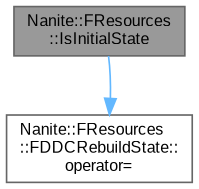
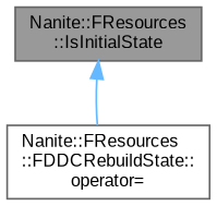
  digraph {
    rankdir=TB
    fontname="Liberation Sans"
    node [fontname="Liberation Sans" fontsize=10 shape=box style=filled]
    n1 [color=gray40 fillcolor=grey60 fontcolor=black height=0.2 label="Nanite::FResources\l::IsInitialState" width=0.4]
    n2 [color=grey40 fillcolor=white height=0.2 label="Nanite::FResources\l::FDDCRebuildState::\loperator=" width=0.4]
-   n2 -> n1 [color=steelblue1 dir=back fontname="Liberation Sans" fontsize=10 labelfontname=Helvetica labelfontsize=10 style=solid]
+   n1 -> n2 [color=steelblue1 dir=back fontname="Liberation Sans" fontsize=10 labelfontname=Helvetica labelfontsize=10 style=solid]
  }
